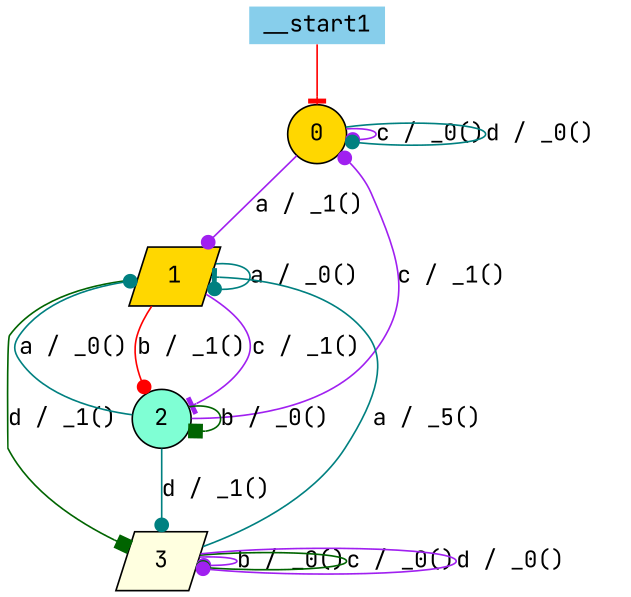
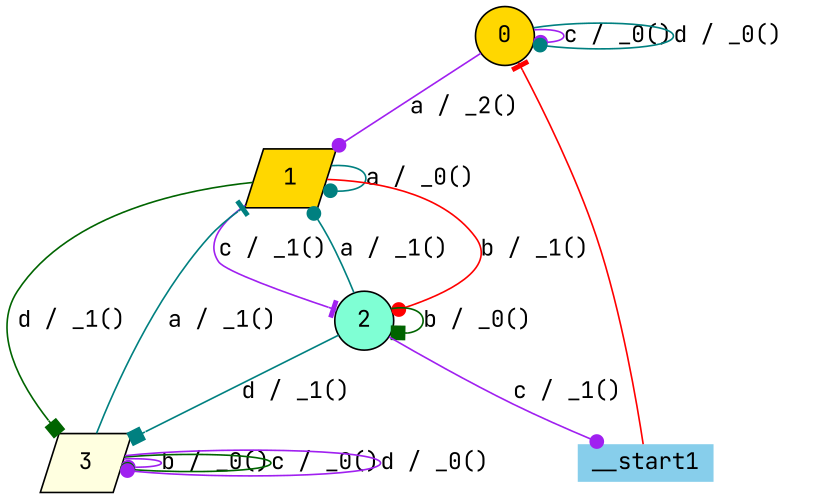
  digraph {
    fontname="JetBrains Mono"
    node [fillcolor=gold fontname="JetBrains Mono" shape=circle style=filled]
    edge [arrowhead=dot color=purple fontname="JetBrains Mono"]
    n1 [label=0]
    n2 [label=1 shape=parallelogram]
    n3 [fillcolor=aquamarine label=2]
    n4 [fillcolor=lightyellow label=3 shape=parallelogram]
    n5 [fillcolor=skyblue height=0 label=__start1 shape=none width=0]
    n1 -> n1 [label="c / _0()"]
    n1 -> n1 [color=teal label="d / _0()"]
-   n1 -> n2 [label="a / _1()"]
+   n1 -> n2 [label="a / _2()"]
    n2 -> n2 [color=teal label="a / _0()"]
    n2 -> n3 [color=red label="b / _1()"]
    n2 -> n3 [arrowhead=tee label="c / _1()"]
    n2 -> n4 [arrowhead=box color=darkgreen label="d / _1()"]
-   n3 -> n1 [label="c / _1()"]
-   n3 -> n2 [color=teal label="a / _0()"]
+   n3 -> n5 [label="c / _1()"]
+   n3 -> n2 [color=teal label="a / _1()"]
    n3 -> n3 [arrowhead=box color=darkgreen label="b / _0()"]
-   n3 -> n4 [color=teal label="d / _1()"]
-   n4 -> n2 [arrowhead=tee color=teal label="a / _5()"]
+   n3 -> n4 [arrowhead=box color=teal label="d / _1()"]
+   n4 -> n2 [arrowhead=tee color=teal label="a / _1()"]
    n4 -> n4 [label="b / _0()"]
    n4 -> n4 [color=darkgreen label="c / _0()"]
    n4 -> n4 [label="d / _0()"]
    n5 -> n1 [arrowhead=tee color=red]
  }
